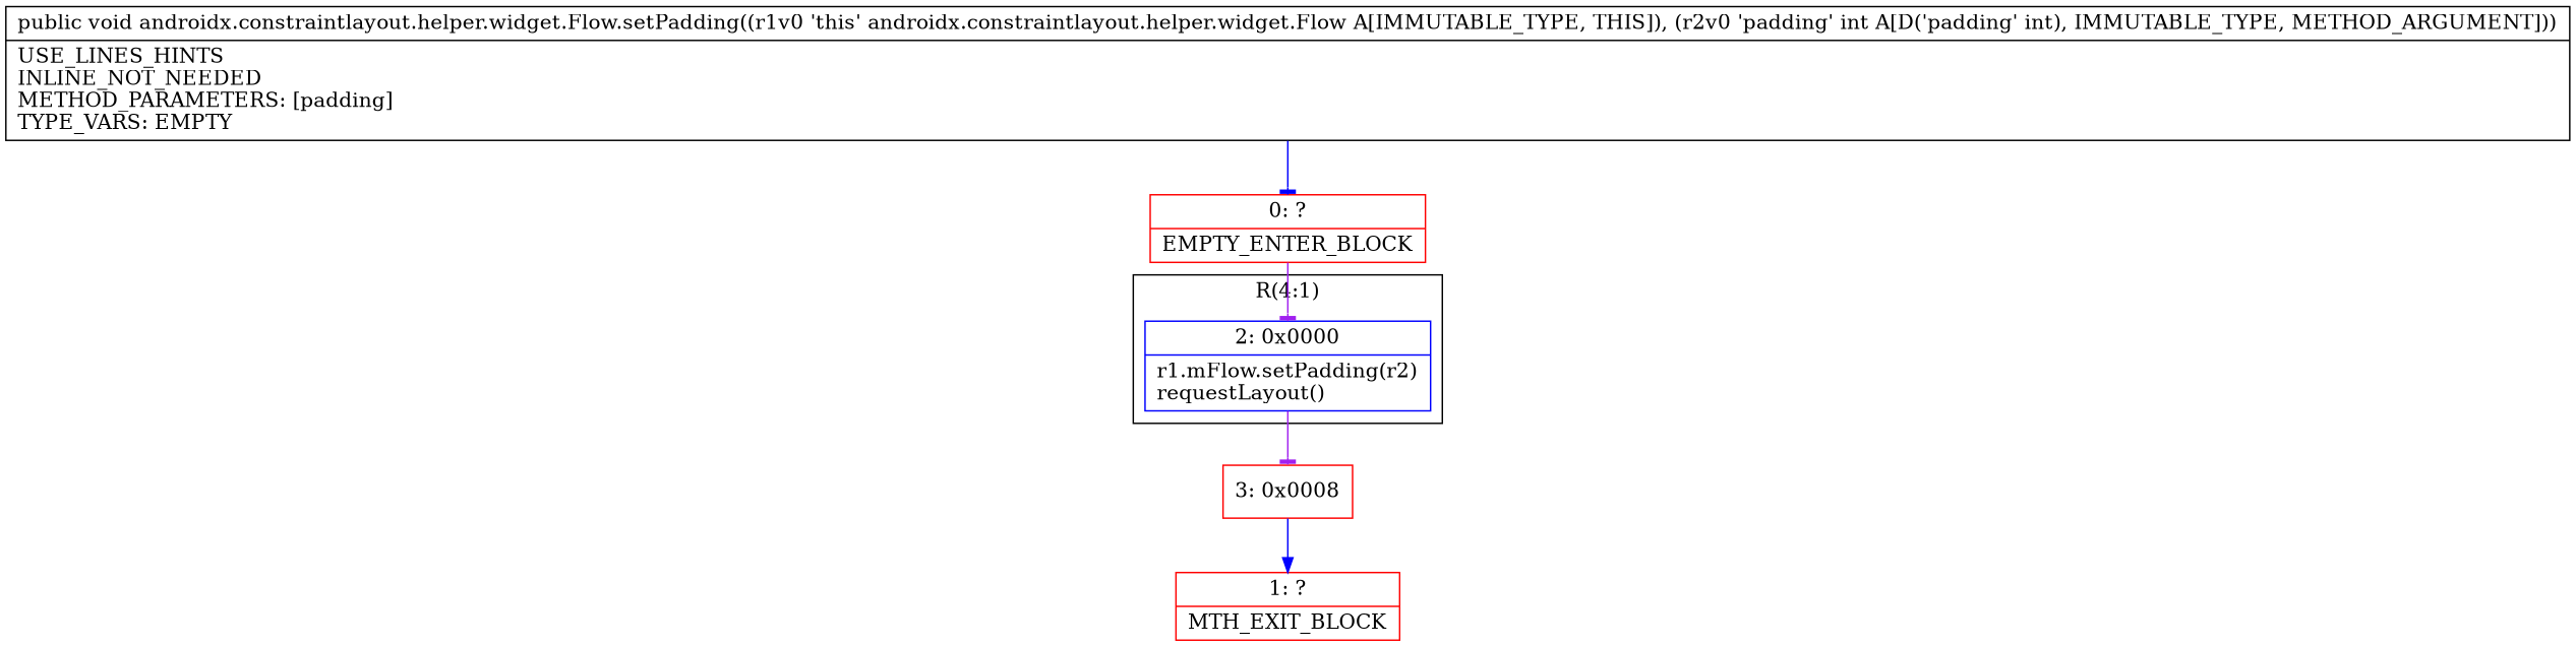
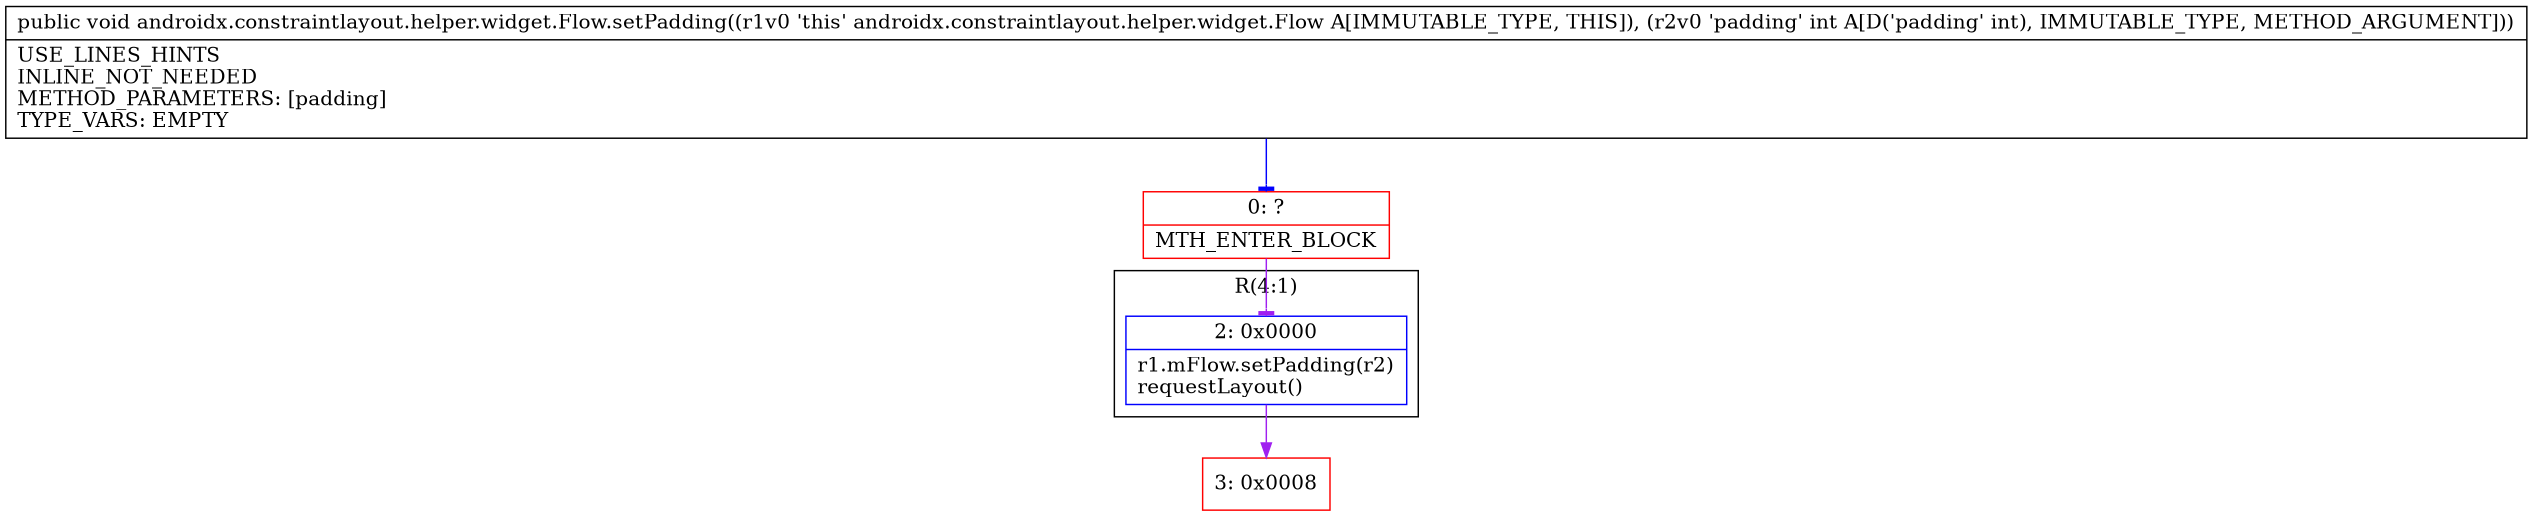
  digraph {
    node [color=red shape=record]
    edge [arrowhead=normal color=purple]
    n1 [color=blue label="{2\:\ 0x0000|r1.mFlow.setPadding(r2)\lrequestLayout()\l}"]
    n2 [label="{3\:\ 0x0008}"]
-   n3 [label="{1\:\ ?|MTH_EXIT_BLOCK\l}"]
-   n4 [label="{0\:\ ?|EMPTY_ENTER_BLOCK\l}"]
+   n4 [label="{0\:\ ?|MTH_ENTER_BLOCK\l}"]
    n5 [label="{public void androidx.constraintlayout.helper.widget.Flow.setPadding((r1v0 'this' androidx.constraintlayout.helper.widget.Flow A[IMMUTABLE_TYPE, THIS]), (r2v0 'padding' int A[D('padding' int), IMMUTABLE_TYPE, METHOD_ARGUMENT]))  | USE_LINES_HINTS\lINLINE_NOT_NEEDED\lMETHOD_PARAMETERS: [padding]\lTYPE_VARS: EMPTY\l}" color=""]
    subgraph cluster_1 {
      label="R(4:1)"
      n1
    }
-   n1 -> n2 [arrowhead=tee]
-   n2 -> n3 [color=blue]
+   n1 -> n2
    n4 -> n1 [arrowhead=tee]
    n5 -> n4 [arrowhead=tee color=blue]
  }
